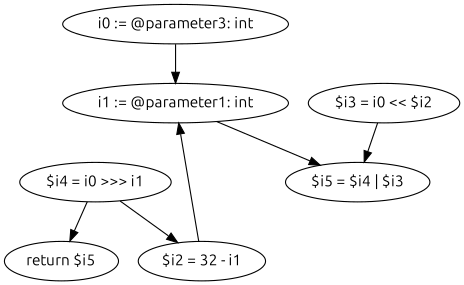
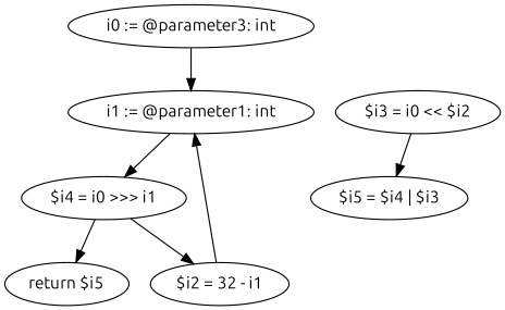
  digraph {
    fontname=Ubuntu
    node [fontname=Ubuntu]
    edge [fontname=Ubuntu]
    n1 [label="i0 := @parameter3: int"]
    "i1 := @parameter1: int"
    "$i4 = i0 >>> i1"
    "$i2 = 32 - i1"
    "return $i5"
    "$i3 = i0 << $i2"
    "$i5 = $i4 | $i3"
    n1 -> "i1 := @parameter1: int"
-   "i1 := @parameter1: int" -> "$i5 = $i4 | $i3"
+   "i1 := @parameter1: int" -> "$i4 = i0 >>> i1"
    "$i4 = i0 >>> i1" -> "$i2 = 32 - i1"
    "$i4 = i0 >>> i1" -> "return $i5"
    "$i2 = 32 - i1" -> "i1 := @parameter1: int"
    "$i3 = i0 << $i2" -> "$i5 = $i4 | $i3"
  }
